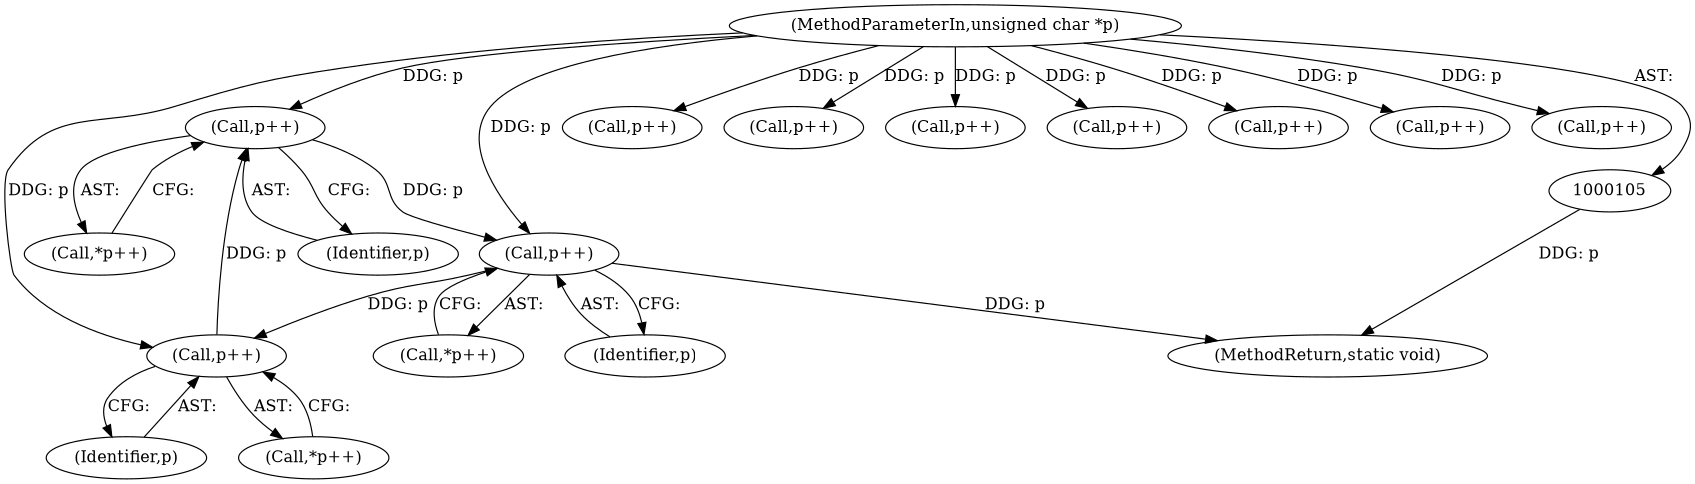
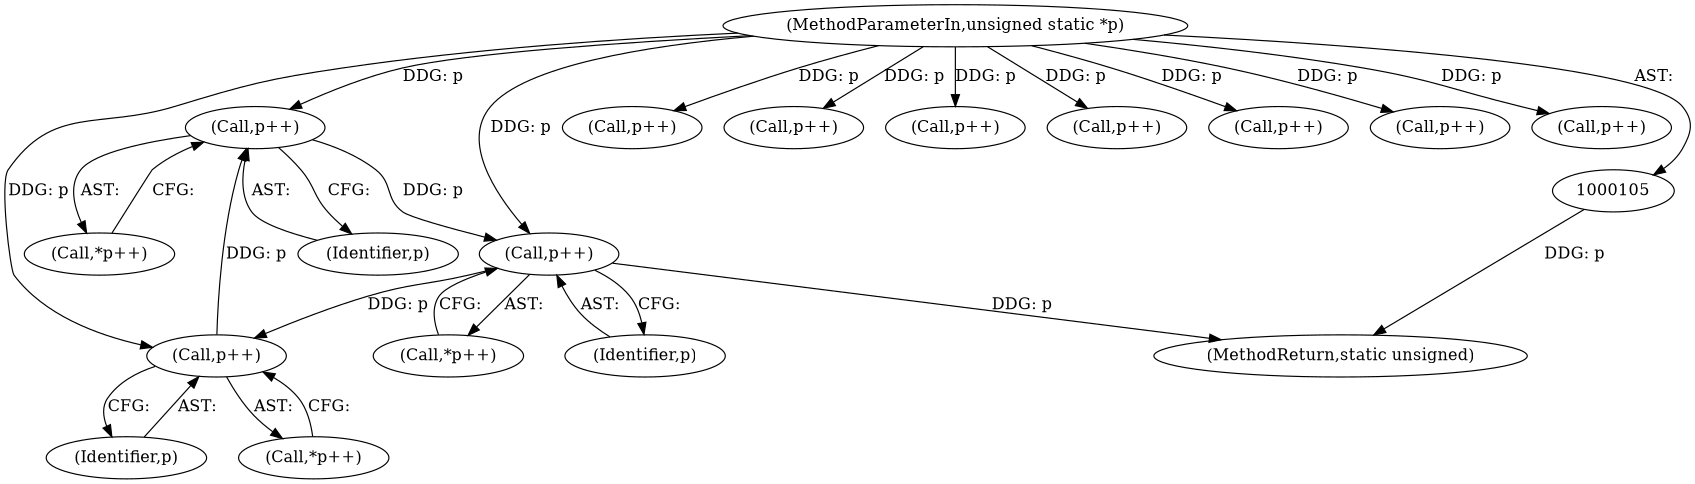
  digraph {
    n1 [label="(Call,p++)"]
    n2 [label="(Call,p++)"]
    n3 [label="(Call,*p++)"]
    n4 [label="(Identifier,p)"]
    n5 [label="(Call,p++)"]
-   n6 [label="(MethodReturn,static void)"]
+   n6 [label="(MethodReturn,static unsigned)"]
    n7 [label="(Call,*p++)"]
    n8 [label="(Identifier,p)"]
    n9 [label="(Identifier,p)"]
    n10 [label="(Call,*p++)"]
-   n11 [label="(MethodParameterIn,unsigned char *p)"]
+   n11 [label="(MethodParameterIn,unsigned static *p)"]
    n12 [label="(Call,p++)"]
    n13 [label="(Call,p++)"]
    n14 [label="(Call,p++)"]
    n15 [label="(Call,p++)"]
    n16 [label="(Call,p++)"]
    n17 [label="(Call,p++)"]
    n18 [label="(Call,p++)"]
    1000105
    n1 -> n2 [label="DDG: p"]
    n1 -> n3 [label="AST: "]
    n1 -> n4 [label="CFG: "]
    n2 -> n5 [label="DDG: p"]
    n2 -> n6 [label="DDG: p"]
    n2 -> n7 [label="AST: "]
    n2 -> n8 [label="CFG: "]
    n3 -> n1 [label="CFG: "]
    n4 -> n1 [label="AST: "]
    n5 -> n1 [label="DDG: p"]
    n5 -> n9 [label="CFG: "]
    n5 -> n10 [label="AST: "]
    n7 -> n2 [label="CFG: "]
    n8 -> n2 [label="AST: "]
    n9 -> n5 [label="AST: "]
    n10 -> n5 [label="CFG: "]
    n11 -> n1 [label="DDG: p"]
    n11 -> n2 [label="DDG: p"]
    n11 -> n5 [label="DDG: p"]
    n11 -> n12 [label="DDG: p"]
    n11 -> n13 [label="DDG: p"]
    n11 -> n14 [label="DDG: p"]
    n11 -> n15 [label="DDG: p"]
    n11 -> n16 [label="DDG: p"]
    n11 -> n17 [label="DDG: p"]
    n11 -> n18 [label="DDG: p"]
    n11 -> 1000105 [label="AST: "]
    1000105 -> n6 [label="DDG: p"]
  }
